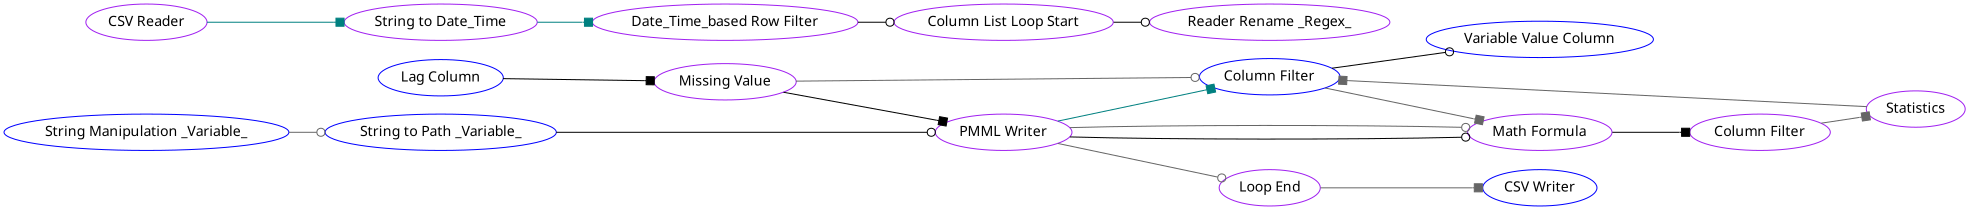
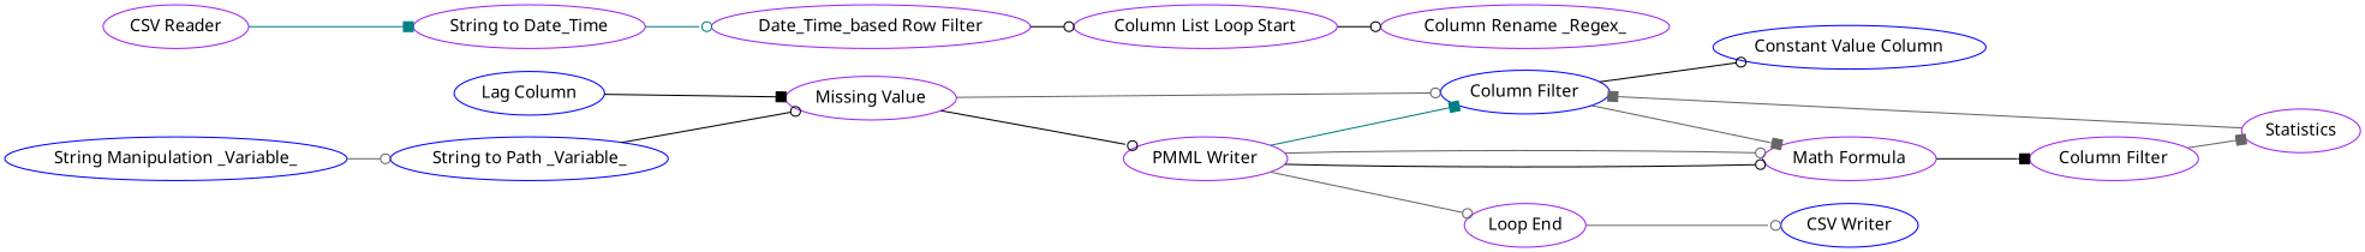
  digraph {
    fontname="Noto Sans"
    rankdir=LR
    node [color=purple fontname="Noto Sans"]
    edge [arrowhead=box color=black fontname="Noto Sans"]
    n1 [label="PMML Writer"]
    n2 [color=blue label="Column Filter"]
    n3 [label="Math Formula"]
    n4 [label="Loop End"]
-   n5 [color=blue label="Variable Value Column"]
+   n5 [color=blue label="Constant Value Column"]
    n6 [label="Column Filter"]
    n7 [color=blue label="Lag Column"]
    n8 [label="Missing Value"]
    n9 [label="Column List Loop Start"]
-   n10 [label="Reader Rename _Regex_"]
+   n10 [label="Column Rename _Regex_"]
    n11 [label="String to Date_Time"]
    n12 [label="Date_Time_based Row Filter"]
    n13 [color=blue label="String Manipulation _Variable_"]
    n14 [color=blue label="String to Path _Variable_"]
    n15 [label=Statistics]
    n16 [color=blue label="CSV Writer"]
    n17 [label="CSV Reader"]
    n1 -> n2 [color=teal]
    n1 -> n3 [arrowhead=odot]
    n1 -> n3 [arrowhead=odot color=gray40]
    n1 -> n4 [arrowhead=odot color=gray40]
    n2 -> n3 [color=gray40]
    n2 -> n5 [arrowhead=odot]
    n3 -> n6
-   n4 -> n16 [color=gray40]
+   n4 -> n16 [arrowhead=odot color=gray40]
    n6 -> n15 [color=gray40]
    n7 -> n8
-   n8 -> n1
+   n8 -> n1 [arrowhead=odot]
    n8 -> n2 [arrowhead=odot color=gray40]
    n9 -> n10 [arrowhead=odot]
-   n11 -> n12 [color=teal]
+   n11 -> n12 [arrowhead=odot color=teal]
    n12 -> n9 [arrowhead=odot]
    n13 -> n14 [arrowhead=odot color=gray40]
-   n14 -> n1 [arrowhead=odot]
+   n14 -> n8 [arrowhead=odot]
    n15 -> n2 [color=gray40]
    n17 -> n11 [color=teal]
  }
